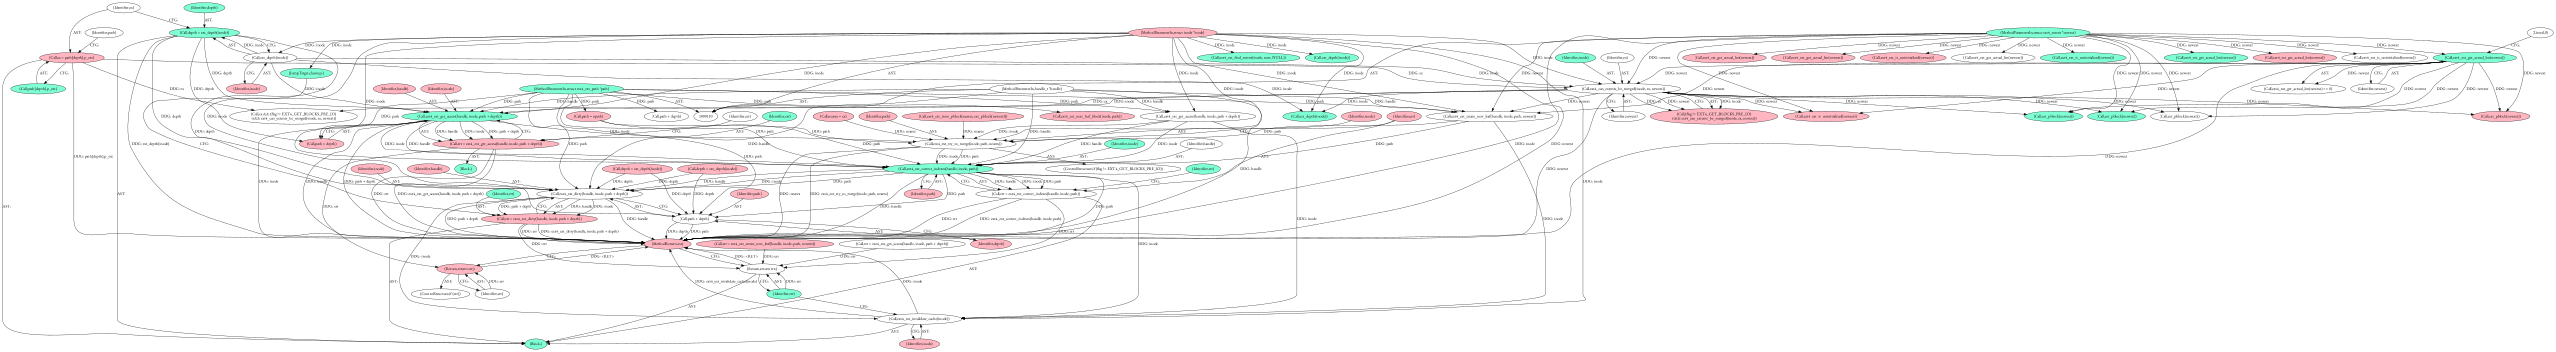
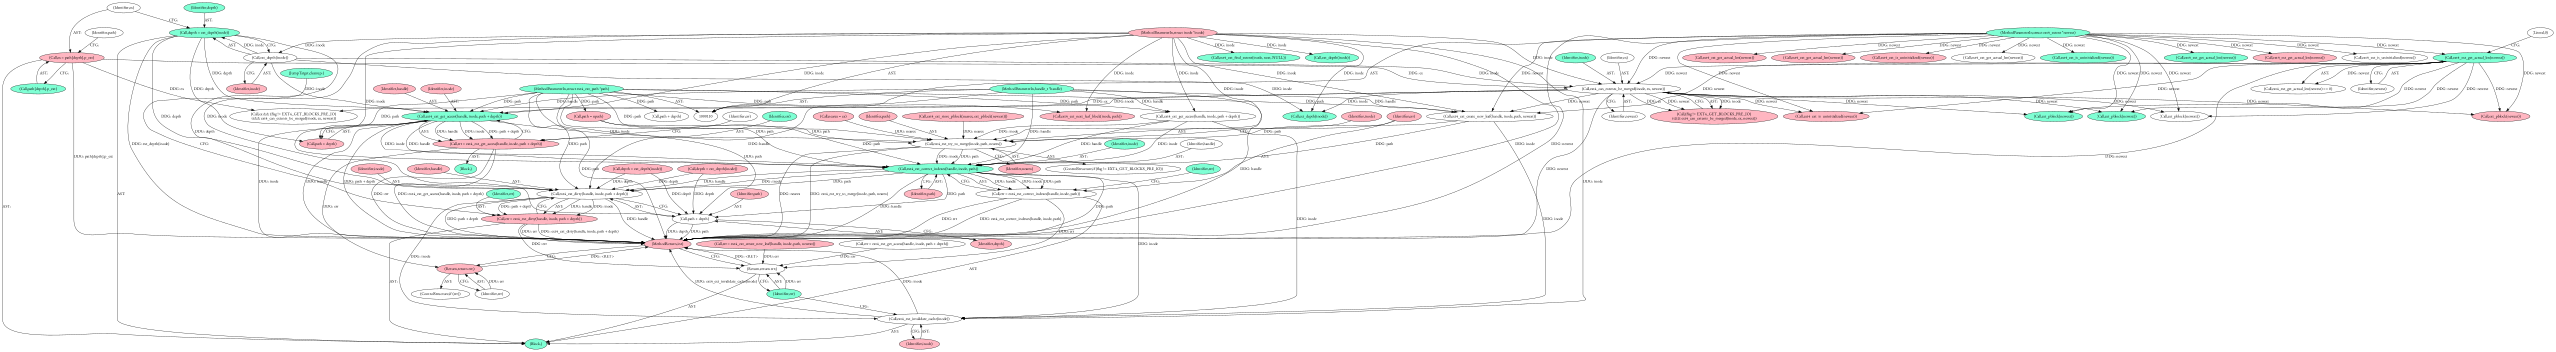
  digraph {
    fontname="EB Garamond"
    node [fillcolor=lightpink fontname="EB Garamond" style=filled]
    edge [fontname="EB Garamond"]
    n1 [fillcolor=aquamarine label="(Call,ext4_ext_get_access(handle, inode, path + depth))"]
    n2 [label="(Call,err = ext4_ext_get_access(handle, inode, path + depth))"]
    n3 [fillcolor=white label="(Call,ext4_ext_try_to_merge(inode, path, nearex))"]
    n4 [fillcolor=aquamarine label="(Call,ext4_ext_correct_indexes(handle, inode, path))"]
    n5 [label="(MethodReturn,int)"]
    n6 [label="(Call,path + depth)"]
    n7 [label="(Return,return err;)"]
    n8 [fillcolor=aquamarine label="(Block,)"]
    n9 [fillcolor=white label="(ControlStructure,if (flag != EXT4_GET_BLOCKS_PRE_IO))"]
+   n10 [label="(Identifier,nearex)"]
    n11 [fillcolor=white label="(Call,ext4_ext_dirty(handle, inode, path + depth))"]
    n12 [fillcolor=white label="(Call,ext4_ext_invalidate_cache(inode))"]
    n13 [fillcolor=white label="(Call,path + depth)"]
    n14 [fillcolor=white label="(Call,err = ext4_ext_correct_indexes(handle, inode, path))"]
    n15 [label="(Identifier,path)"]
    n16 [fillcolor=white label="(Return,return err;)"]
-   n17 [fillcolor=white label="(MethodParameterIn,handle_t *handle)"]
+   n17 [fillcolor=aquamarine label="(MethodParameterIn,handle_t *handle)"]
    n18 [fillcolor=white label="(Call,ext4_ext_create_new_leaf(handle, inode, path, newext))"]
    n19 [fillcolor=white label="(Call,ext4_ext_get_access(handle, inode, path + depth))"]
    1000110 [fillcolor=white]
    n21 [label="(Call,err = ext4_ext_dirty(handle, inode, path + depth))"]
    n22 [fillcolor=white label="(Call,ext_depth(inode))"]
    n23 [fillcolor=white label="(Call,ext4_can_extents_be_merged(inode, ex, newext))"]
    n24 [fillcolor=aquamarine label="(Call,depth = ext_depth(inode))"]
    n25 [label="(Identifier,inode)"]
    n26 [fillcolor=aquamarine label="(Call,ext_depth(inode))"]
    n27 [label="(Call,ext_pblock(newext))"]
    n28 [fillcolor=aquamarine label="(Call,ext_pblock(newext))"]
    n29 [fillcolor=white label="(Identifier,newext)"]
    n30 [label="(Call,ext4_ext_is_uninitialized(newext))"]
    n31 [fillcolor=white label="(Call,ex && (flag != EXT4_GET_BLOCKS_PRE_IO)\n \t\t&& ext4_can_extents_be_merged(inode, ex, newext))"]
    n32 [fillcolor=white label="(Call,ext_pblock(newext))"]
    n33 [fillcolor=aquamarine label="(Call,ext_pblock(newext))"]
    n34 [label="(Call,(flag != EXT4_GET_BLOCKS_PRE_IO)\n \t\t&& ext4_can_extents_be_merged(inode, ex, newext))"]
    n35 [fillcolor=aquamarine label="(Block,)"]
    n36 [label="(MethodParameterIn,struct inode *inode)"]
    n37 [fillcolor=aquamarine label="(Call,ext4_ext_find_extent(inode, next, NULL))"]
    n38 [label="(Call,ext4_ext_next_leaf_block(inode, path))"]
    n39 [fillcolor=aquamarine label="(Call,ext_depth(inode))"]
    n40 [label="(Identifier,inode)"]
    n41 [label="(Call,ex = path[depth].p_ext)"]
    n42 [fillcolor=aquamarine label="(Call,path[depth].p_ext)"]
    n43 [fillcolor=aquamarine label="(Call,ext4_ext_get_actual_len(newext))"]
    n44 [fillcolor=white label="(Call,ext4_ext_get_actual_len(newext) == 0)"]
    n45 [fillcolor=white label="(Identifier,newext)"]
    n46 [fillcolor=aquamarine label="(MethodParameterIn,struct ext4_extent *newext)"]
    n47 [label="(Call,ext4_ext_get_actual_len(newext))"]
    n48 [label="(Call,ext4_ext_get_actual_len(newext))"]
    n49 [label="(Call,ext4_ext_is_uninitialized(newext))"]
    n50 [fillcolor=white label="(Call,ext4_ext_get_actual_len(newext))"]
    n51 [fillcolor=aquamarine label="(Call,ext4_ext_is_uninitialized(newext))"]
    n52 [fillcolor=aquamarine label="(Call,ext4_ext_get_actual_len(newext))"]
    n53 [label="(Call,ext4_ext_get_actual_len(newext))"]
    n54 [fillcolor=white label="(Call,ext4_ext_is_uninitialized(newext))"]
    n55 [fillcolor=aquamarine label="(MethodParameterIn,struct ext4_ext_path *path)"]
    n56 [fillcolor=white label="(Call,path + depth)"]
    n57 [label="(Call,path = npath)"]
    n58 [label="(Identifier,depth)"]
    n59 [fillcolor=white label="(Identifier,err)"]
    n60 [fillcolor=white label="(ControlStructure,if (err))"]
    n61 [fillcolor=aquamarine label="(Identifier,err)"]
    n62 [fillcolor=white label="(Identifier,ex)"]
    n63 [fillcolor=aquamarine label="(Identifier,err)"]
    n64 [label="(Identifier,inode)"]
    n65 [fillcolor=aquamarine label="(JumpTarget,cleanup:)"]
    n66 [fillcolor=white label="(Identifier,err)"]
    n67 [fillcolor=aquamarine label="(Identifier,inode)"]
    n68 [fillcolor=aquamarine label="(Identifier,err)"]
    n69 [label="(Call,ext4_ext_store_pblock(nearex, ext_pblock(newext)))"]
    n70 [label="(Identifier,handle)"]
    n71 [label="(Identifier,inode)"]
    n72 [fillcolor=aquamarine label="(Identifier,inode)"]
    n73 [fillcolor=white label="(Identifier,ex)"]
    n74 [label="(Call,nearex = ex)"]
    n75 [label="(Call,err = ext4_ext_create_new_leaf(handle, inode, path, newext))"]
    n76 [fillcolor=aquamarine label="(Identifier,err)"]
    n77 [fillcolor=white label="(Identifier,handle)"]
    n78 [fillcolor=white label="(Literal,0)"]
    n79 [fillcolor=white label="(Call,err = ext4_ext_get_access(handle, inode, path + depth))"]
    n80 [fillcolor=white label="(Identifier,path)"]
    n81 [label="(Identifier,err)"]
    n82 [label="(Identifier,path)"]
    n83 [label="(Identifier,handle)"]
    n84 [label="(Call,depth = ext_depth(inode))"]
    n85 [label="(Identifier,path)"]
    n86 [label="(Identifier,inode)"]
    n87 [fillcolor=aquamarine label="(Identifier,depth)"]
    n88 [label="(Call,depth = ext_depth(inode))"]
    n1 -> n2 [label="AST: "]
    n1 -> n2 [label="DDG: handle"]
    n1 -> n2 [label="DDG: inode"]
    n1 -> n2 [label="DDG: path + depth"]
    n1 -> n3 [label="DDG: inode"]
    n1 -> n4 [label="DDG: handle"]
    n1 -> n4 [label="DDG: inode"]
    n1 -> n5 [label="DDG: handle"]
    n1 -> n5 [label="DDG: path + depth"]
    n1 -> n5 [label="DDG: inode"]
    n1 -> n6 [label="CFG: "]
    n2 -> n1 [label="CFG: "]
    n2 -> n5 [label="DDG: err"]
    n2 -> n5 [label="DDG: ext4_ext_get_access(handle, inode, path + depth)"]
    n2 -> n7 [label="DDG: err"]
    n2 -> n8 [label="AST: "]
    n3 -> n4 [label="DDG: inode"]
    n3 -> n4 [label="DDG: path"]
    n3 -> n5 [label="DDG: nearex"]
    n3 -> n5 [label="DDG: ext4_ext_try_to_merge(inode, path, nearex)"]
    n3 -> n9 [label="AST: "]
+   n3 -> n10 [label="CFG: "]
    n4 -> n5 [label="DDG: handle"]
    n4 -> n5 [label="DDG: path"]
    n4 -> n11 [label="DDG: handle"]
    n4 -> n11 [label="DDG: inode"]
    n4 -> n11 [label="DDG: path"]
    n4 -> n12 [label="DDG: inode"]
    n4 -> n13 [label="DDG: path"]
    n4 -> n14 [label="AST: "]
    n4 -> n14 [label="DDG: handle"]
    n4 -> n14 [label="DDG: inode"]
    n4 -> n14 [label="DDG: path"]
    n4 -> n15 [label="CFG: "]
    n5 -> n7 [label="CFG: "]
    n5 -> n16 [label="CFG: "]
    n6 -> n1 [label="AST: "]
    n7 -> n5 [label="DDG: <RET>"]
    n7 -> n59 [label="CFG: "]
    n7 -> n60 [label="AST: "]
+   n10 -> n3 [label="AST: "]
    n11 -> n5 [label="DDG: path + depth"]
    n11 -> n5 [label="DDG: handle"]
    n11 -> n12 [label="DDG: inode"]
    n11 -> n13 [label="CFG: "]
    n11 -> n21 [label="AST: "]
    n11 -> n21 [label="DDG: handle"]
    n11 -> n21 [label="DDG: inode"]
    n11 -> n21 [label="DDG: path + depth"]
    n12 -> n5 [label="DDG: inode"]
    n12 -> n5 [label="DDG: ext4_ext_invalidate_cache(inode)"]
    n12 -> n35 [label="AST: "]
    n12 -> n40 [label="CFG: "]
    n13 -> n5 [label="DDG: depth"]
    n13 -> n5 [label="DDG: path"]
    n13 -> n11 [label="AST: "]
    n13 -> n58 [label="CFG: "]
    n14 -> n4 [label="CFG: "]
    n14 -> n5 [label="DDG: ext4_ext_correct_indexes(handle, inode, path)"]
    n14 -> n5 [label="DDG: err"]
    n14 -> n16 [label="DDG: err"]
    n14 -> n35 [label="AST: "]
    n15 -> n4 [label="AST: "]
    n16 -> n5 [label="DDG: <RET>"]
    n16 -> n35 [label="AST: "]
    n16 -> n61 [label="CFG: "]
    n17 -> n1 [label="DDG: handle"]
    n17 -> n4 [label="DDG: handle"]
    n17 -> n5 [label="DDG: handle"]
    n17 -> n11 [label="DDG: handle"]
    n17 -> n18 [label="DDG: handle"]
    n17 -> n19 [label="DDG: handle"]
    n17 -> 1000110 [label="AST: "]
    n18 -> n3 [label="DDG: path"]
    n18 -> n4 [label="DDG: path"]
    n18 -> n12 [label="DDG: inode"]
    n19 -> n3 [label="DDG: inode"]
    n19 -> n4 [label="DDG: handle"]
    n19 -> n4 [label="DDG: inode"]
    n19 -> n12 [label="DDG: inode"]
    n21 -> n5 [label="DDG: ext4_ext_dirty(handle, inode, path + depth)"]
    n21 -> n5 [label="DDG: err"]
    n21 -> n11 [label="CFG: "]
    n21 -> n16 [label="DDG: err"]
    n21 -> n35 [label="AST: "]
    n22 -> n1 [label="DDG: inode"]
    n22 -> n23 [label="DDG: inode"]
    n22 -> n24 [label="AST: "]
    n22 -> n24 [label="DDG: inode"]
    n22 -> n25 [label="CFG: "]
    n22 -> n26 [label="DDG: inode"]
    n23 -> n1 [label="DDG: inode"]
    n23 -> n5 [label="DDG: newext"]
    n23 -> n18 [label="DDG: newext"]
    n23 -> n26 [label="DDG: inode"]
    n23 -> n27 [label="DDG: newext"]
    n23 -> n28 [label="DDG: newext"]
    n23 -> n29 [label="CFG: "]
    n23 -> n30 [label="DDG: newext"]
    n23 -> n31 [label="DDG: ex"]
    n23 -> n32 [label="DDG: newext"]
    n23 -> n33 [label="DDG: newext"]
    n23 -> n34 [label="AST: "]
    n23 -> n34 [label="DDG: inode"]
    n23 -> n34 [label="DDG: ex"]
    n23 -> n34 [label="DDG: newext"]
    n24 -> n1 [label="DDG: depth"]
    n24 -> n5 [label="DDG: ext_depth(inode)"]
    n24 -> n6 [label="DDG: depth"]
    n24 -> n11 [label="DDG: depth"]
    n24 -> n13 [label="DDG: depth"]
    n24 -> n22 [label="CFG: "]
    n24 -> n35 [label="AST: "]
    n25 -> n22 [label="AST: "]
    n29 -> n23 [label="AST: "]
    n34 -> n23 [label="CFG: "]
    n36 -> n1 [label="DDG: inode"]
    n36 -> n3 [label="DDG: inode"]
    n36 -> n4 [label="DDG: inode"]
    n36 -> n5 [label="DDG: inode"]
    n36 -> n11 [label="DDG: inode"]
    n36 -> n12 [label="DDG: inode"]
    n36 -> n18 [label="DDG: inode"]
    n36 -> n19 [label="DDG: inode"]
    n36 -> 1000110 [label="AST: "]
    n36 -> n22 [label="DDG: inode"]
    n36 -> n23 [label="DDG: inode"]
    n36 -> n26 [label="DDG: inode"]
    n36 -> n37 [label="DDG: inode"]
-   n36 -> n65 [label="DDG: inode"]
+   n36 -> n38 [label="DDG: inode"]
    n36 -> n39 [label="DDG: inode"]
    n40 -> n12 [label="AST: "]
    n41 -> n5 [label="DDG: path[depth].p_ext"]
    n41 -> n23 [label="DDG: ex"]
    n41 -> n31 [label="DDG: ex"]
    n41 -> n35 [label="AST: "]
    n41 -> n42 [label="CFG: "]
    n42 -> n41 [label="AST: "]
    n43 -> n5 [label="DDG: newext"]
    n43 -> n18 [label="DDG: newext"]
    n43 -> n23 [label="DDG: newext"]
    n43 -> n27 [label="DDG: newext"]
    n43 -> n28 [label="DDG: newext"]
    n43 -> n30 [label="DDG: newext"]
    n43 -> n32 [label="DDG: newext"]
    n43 -> n33 [label="DDG: newext"]
    n43 -> n44 [label="AST: "]
    n43 -> n44 [label="DDG: newext"]
    n43 -> n45 [label="CFG: "]
    n45 -> n43 [label="AST: "]
    n46 -> n5 [label="DDG: newext"]
    n46 -> n18 [label="DDG: newext"]
    n46 -> 1000110 [label="AST: "]
    n46 -> n23 [label="DDG: newext"]
    n46 -> n27 [label="DDG: newext"]
    n46 -> n28 [label="DDG: newext"]
    n46 -> n30 [label="DDG: newext"]
    n46 -> n32 [label="DDG: newext"]
    n46 -> n33 [label="DDG: newext"]
    n46 -> n43 [label="DDG: newext"]
    n46 -> n47 [label="DDG: newext"]
    n46 -> n48 [label="DDG: newext"]
    n46 -> n49 [label="DDG: newext"]
    n46 -> n50 [label="DDG: newext"]
    n46 -> n51 [label="DDG: newext"]
    n46 -> n52 [label="DDG: newext"]
    n46 -> n53 [label="DDG: newext"]
    n46 -> n54 [label="DDG: newext"]
    n55 -> n1 [label="DDG: path"]
+   n55 -> n3 [label="DDG: path"]
    n55 -> n4 [label="DDG: path"]
+   n55 -> n5 [label="DDG: path"]
    n55 -> n6 [label="DDG: path"]
    n55 -> n11 [label="DDG: path"]
    n55 -> n13 [label="DDG: path"]
    n55 -> n18 [label="DDG: path"]
    n55 -> n19 [label="DDG: path"]
    n55 -> 1000110 [label="AST: "]
    n55 -> n38 [label="DDG: path"]
    n55 -> n56 [label="DDG: path"]
    n55 -> n57 [label="DDG: path"]
    n57 -> n3 [label="DDG: path"]
    n57 -> n4 [label="DDG: path"]
    n58 -> n13 [label="AST: "]
    n59 -> n7 [label="AST: "]
    n59 -> n7 [label="DDG: err"]
    n61 -> n12 [label="CFG: "]
    n61 -> n16 [label="AST: "]
    n61 -> n16 [label="DDG: err"]
    n62 -> n23 [label="AST: "]
    n63 -> n21 [label="AST: "]
    n64 -> n1 [label="AST: "]
    n65 -> n21 [label="CFG: "]
    n66 -> n2 [label="CFG: "]
    n67 -> n23 [label="AST: "]
    n68 -> n14 [label="CFG: "]
    n69 -> n3 [label="DDG: nearex"]
    n70 -> n11 [label="AST: "]
    n71 -> n3 [label="AST: "]
    n72 -> n4 [label="AST: "]
    n73 -> n24 [label="CFG: "]
    n73 -> n41 [label="AST: "]
    n74 -> n3 [label="DDG: nearex"]
    n75 -> n16 [label="DDG: err"]
    n76 -> n2 [label="AST: "]
    n77 -> n4 [label="AST: "]
    n78 -> n43 [label="CFG: "]
    n79 -> n16 [label="DDG: err"]
    n80 -> n41 [label="CFG: "]
    n81 -> n3 [label="CFG: "]
    n81 -> n14 [label="AST: "]
    n82 -> n13 [label="AST: "]
    n83 -> n1 [label="AST: "]
    n84 -> n11 [label="DDG: depth"]
    n84 -> n13 [label="DDG: depth"]
    n85 -> n3 [label="AST: "]
    n86 -> n11 [label="AST: "]
    n87 -> n24 [label="AST: "]
    n88 -> n11 [label="DDG: depth"]
    n88 -> n13 [label="DDG: depth"]
  }
